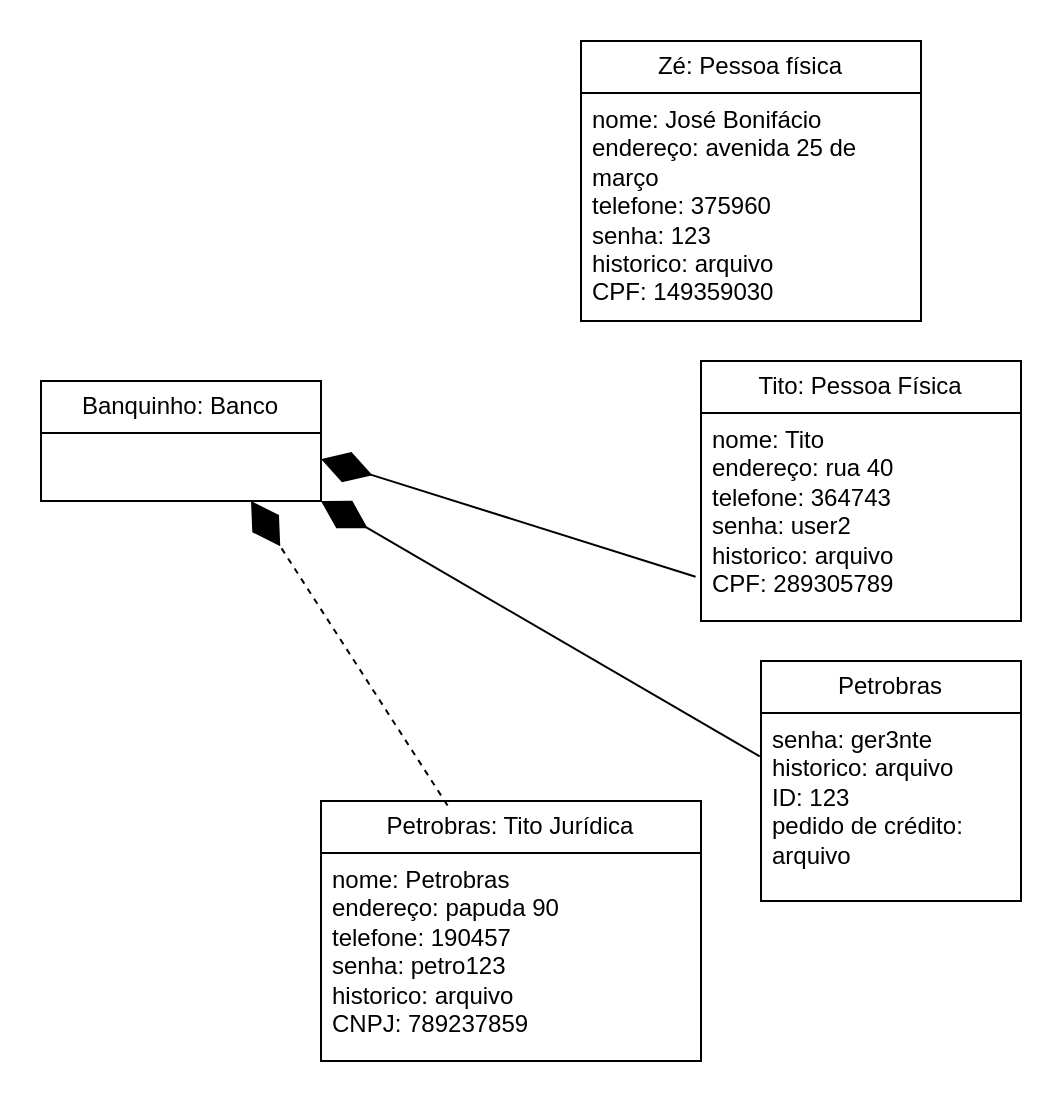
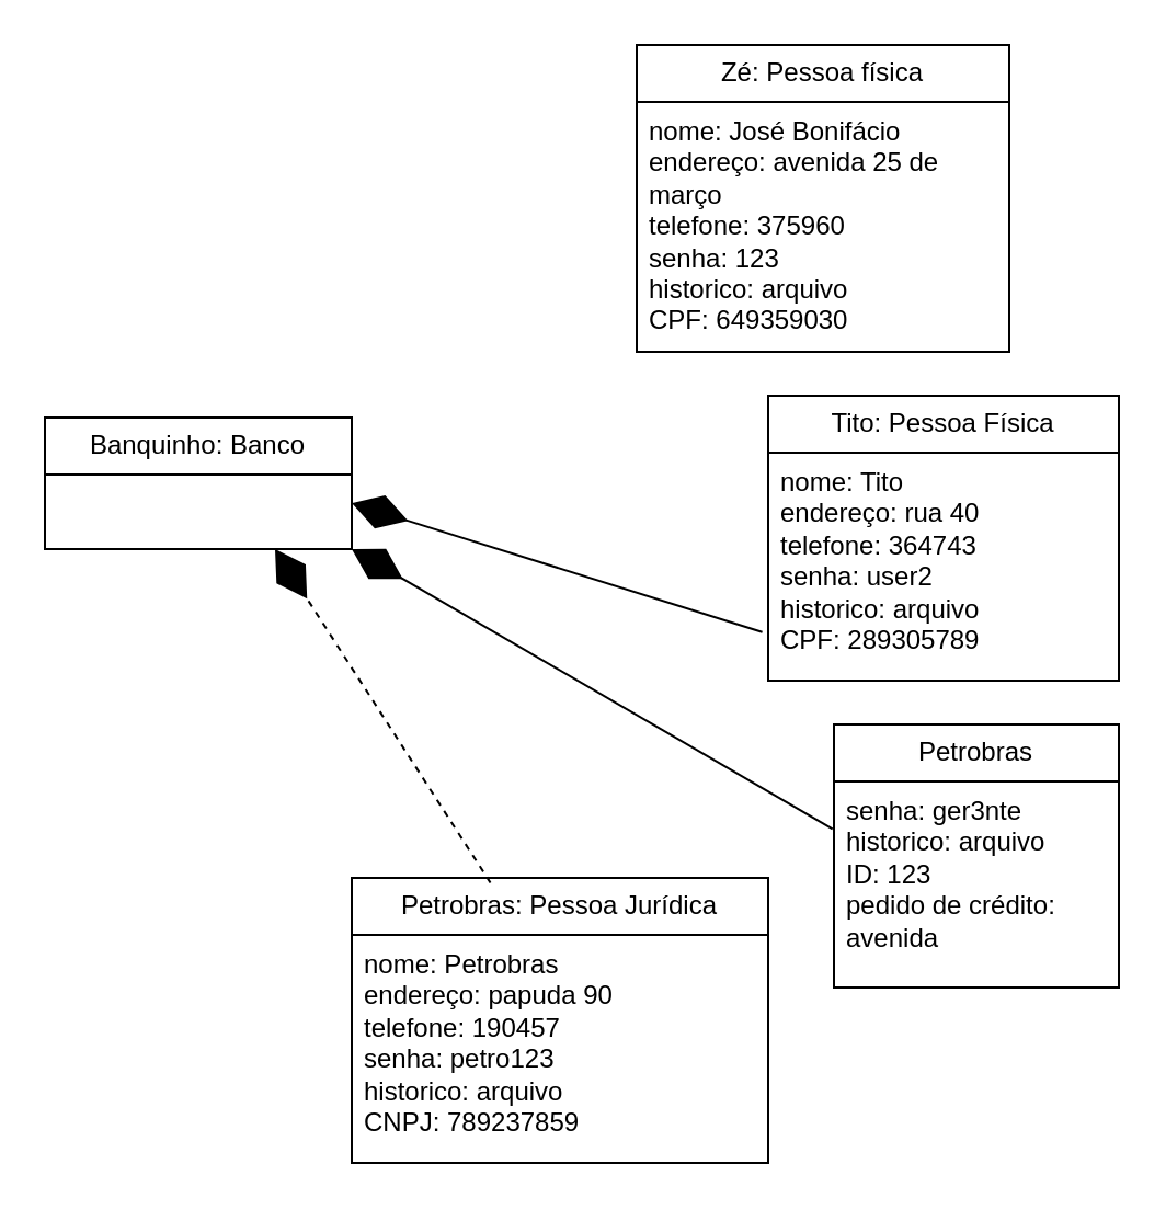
  <mxCell id="0" />
  <mxCell id="1" parent="0" />
  <mxCell id="2" value="Banquinho: Banco" style="swimlane;fontStyle=0;childLayout=stackLayout;horizontal=1;startSize=26;fillColor=none;horizontalStack=0;resizeParent=1;resizeParentMax=0;resizeLast=0;collapsible=1;marginBottom=0;whiteSpace=wrap;html=1;" parent="1" vertex="1"><mxGeometry x="20" y="190" width="140" height="60" as="geometry" /></mxCell>
  <mxCell id="3" value="Zé: Pessoa física" style="swimlane;fontStyle=0;childLayout=stackLayout;horizontal=1;startSize=26;fillColor=none;horizontalStack=0;resizeParent=1;resizeParentMax=0;resizeLast=0;collapsible=1;marginBottom=0;whiteSpace=wrap;html=1;" parent="1" vertex="1"><mxGeometry x="290" y="20" width="170" height="140" as="geometry" /></mxCell>
- <mxCell id="4" value="nome: José Bonifácio&lt;br style=&quot;border-color: var(--border-color);&quot;&gt;endereço: avenida 25 de março&lt;br style=&quot;border-color: var(--border-color);&quot;&gt;telefone: 375960&lt;br style=&quot;border-color: var(--border-color);&quot;&gt;senha: 123&lt;br style=&quot;border-color: var(--border-color);&quot;&gt;historico: arquivo&lt;br&gt;CPF: 149359030" style="text;strokeColor=none;fillColor=none;align=left;verticalAlign=top;spacingLeft=4;spacingRight=4;overflow=hidden;rotatable=0;points=[[0,0.5],[1,0.5]];portConstraint=eastwest;whiteSpace=wrap;html=1;" parent="3" vertex="1"><mxGeometry y="26" width="170" height="114" as="geometry" /></mxCell>
+ <mxCell id="4" value="nome: José Bonifácio&lt;br style=&quot;border-color: var(--border-color);&quot;&gt;endereço: avenida 25 de março&lt;br style=&quot;border-color: var(--border-color);&quot;&gt;telefone: 375960&lt;br style=&quot;border-color: var(--border-color);&quot;&gt;senha: 123&lt;br style=&quot;border-color: var(--border-color);&quot;&gt;historico: arquivo&lt;br&gt;CPF: 649359030" style="text;strokeColor=none;fillColor=none;align=left;verticalAlign=top;spacingLeft=4;spacingRight=4;overflow=hidden;rotatable=0;points=[[0,0.5],[1,0.5]];portConstraint=eastwest;whiteSpace=wrap;html=1;" parent="3" vertex="1"><mxGeometry y="26" width="170" height="114" as="geometry" /></mxCell>
  <mxCell id="5" value="Tito: Pessoa Física" style="swimlane;fontStyle=0;childLayout=stackLayout;horizontal=1;startSize=26;fillColor=none;horizontalStack=0;resizeParent=1;resizeParentMax=0;resizeLast=0;collapsible=1;marginBottom=0;whiteSpace=wrap;html=1;" parent="1" vertex="1"><mxGeometry x="350" y="180" width="160" height="130" as="geometry" /></mxCell>
  <mxCell id="6" value="nome: Tito&lt;br style=&quot;border-color: var(--border-color);&quot;&gt;endereço: rua 40&lt;br style=&quot;border-color: var(--border-color);&quot;&gt;telefone: 364743&lt;br style=&quot;border-color: var(--border-color);&quot;&gt;senha: user2&lt;br style=&quot;border-color: var(--border-color);&quot;&gt;historico: arquivo&lt;br&gt;CPF: 289305789" style="text;strokeColor=none;fillColor=none;align=left;verticalAlign=top;spacingLeft=4;spacingRight=4;overflow=hidden;rotatable=0;points=[[0,0.5],[1,0.5]];portConstraint=eastwest;whiteSpace=wrap;html=1;" parent="5" vertex="1"><mxGeometry y="26" width="160" height="104" as="geometry" /></mxCell>
  <mxCell id="7" value="Petrobras" style="swimlane;fontStyle=0;childLayout=stackLayout;horizontal=1;startSize=26;fillColor=none;horizontalStack=0;resizeParent=1;resizeParentMax=0;resizeLast=0;collapsible=1;marginBottom=0;whiteSpace=wrap;html=1;" parent="1" vertex="1"><mxGeometry x="380" y="330" width="130" height="120" as="geometry" /></mxCell>
- <mxCell id="8" value="senha: ger3nte&lt;br style=&quot;border-color: var(--border-color);&quot;&gt;historico: arquivo&lt;br&gt;ID: 123&lt;br&gt;pedido de crédito: arquivo" style="text;strokeColor=none;fillColor=none;align=left;verticalAlign=top;spacingLeft=4;spacingRight=4;overflow=hidden;rotatable=0;points=[[0,0.5],[1,0.5]];portConstraint=eastwest;whiteSpace=wrap;html=1;" parent="7" vertex="1"><mxGeometry y="26" width="130" height="94" as="geometry" /></mxCell>
- <mxCell id="9" value="Petrobras: Tito Jurídica" style="swimlane;fontStyle=0;childLayout=stackLayout;horizontal=1;startSize=26;fillColor=none;horizontalStack=0;resizeParent=1;resizeParentMax=0;resizeLast=0;collapsible=1;marginBottom=0;whiteSpace=wrap;html=1;" parent="1" vertex="1"><mxGeometry x="160" y="400" width="190" height="130" as="geometry" /></mxCell>
+ <mxCell id="8" value="senha: ger3nte&lt;br style=&quot;border-color: var(--border-color);&quot;&gt;historico: arquivo&lt;br&gt;ID: 123&lt;br&gt;pedido de crédito: avenida" style="text;strokeColor=none;fillColor=none;align=left;verticalAlign=top;spacingLeft=4;spacingRight=4;overflow=hidden;rotatable=0;points=[[0,0.5],[1,0.5]];portConstraint=eastwest;whiteSpace=wrap;html=1;" parent="7" vertex="1"><mxGeometry y="26" width="130" height="94" as="geometry" /></mxCell>
+ <mxCell id="9" value="Petrobras: Pessoa Jurídica" style="swimlane;fontStyle=0;childLayout=stackLayout;horizontal=1;startSize=26;fillColor=none;horizontalStack=0;resizeParent=1;resizeParentMax=0;resizeLast=0;collapsible=1;marginBottom=0;whiteSpace=wrap;html=1;" parent="1" vertex="1"><mxGeometry x="160" y="400" width="190" height="130" as="geometry" /></mxCell>
  <mxCell id="10" value="nome: Petrobras&lt;br style=&quot;border-color: var(--border-color);&quot;&gt;endereço: papuda 90&lt;br style=&quot;border-color: var(--border-color);&quot;&gt;telefone: 190457&lt;br style=&quot;border-color: var(--border-color);&quot;&gt;senha: petro123&lt;br style=&quot;border-color: var(--border-color);&quot;&gt;historico: arquivo&lt;br&gt;CNPJ: 789237859" style="text;strokeColor=none;fillColor=none;align=left;verticalAlign=top;spacingLeft=4;spacingRight=4;overflow=hidden;rotatable=0;points=[[0,0.5],[1,0.5]];portConstraint=eastwest;whiteSpace=wrap;html=1;" parent="9" vertex="1"><mxGeometry y="26" width="190" height="104" as="geometry" /></mxCell>
  <mxCell id="11" value="" style="endArrow=diamondThin;endFill=1;endSize=24;html=1;rounded=0;exitX=-0.005;exitY=0.231;exitDx=0;exitDy=0;exitPerimeter=0;" parent="1" source="8" edge="1"><mxGeometry width="160" relative="1" as="geometry"><mxPoint x="290" y="300" as="sourcePoint" /><mxPoint x="160" y="250" as="targetPoint" /></mxGeometry></mxCell>
  <mxCell id="12" value="" style="endArrow=diamondThin;endFill=1;endSize=24;html=1;rounded=0;exitX=0.333;exitY=0.017;exitDx=0;exitDy=0;exitPerimeter=0;entryX=0.75;entryY=1;entryDx=0;entryDy=0;dashed=1;" parent="1" source="9" target="2" edge="1"><mxGeometry width="160" relative="1" as="geometry"><mxPoint x="290" y="300" as="sourcePoint" /><mxPoint x="110" y="270" as="targetPoint" /></mxGeometry></mxCell>
  <mxCell id="13" value="" style="endArrow=diamondThin;endFill=1;endSize=24;html=1;rounded=0;entryX=1;entryY=0.5;entryDx=0;entryDy=0;exitX=-0.017;exitY=0.787;exitDx=0;exitDy=0;exitPerimeter=0;" parent="1" source="6" edge="1"><mxGeometry width="160" relative="1" as="geometry"><mxPoint x="290" y="300" as="sourcePoint" /><mxPoint x="160" y="229" as="targetPoint" /></mxGeometry></mxCell>
